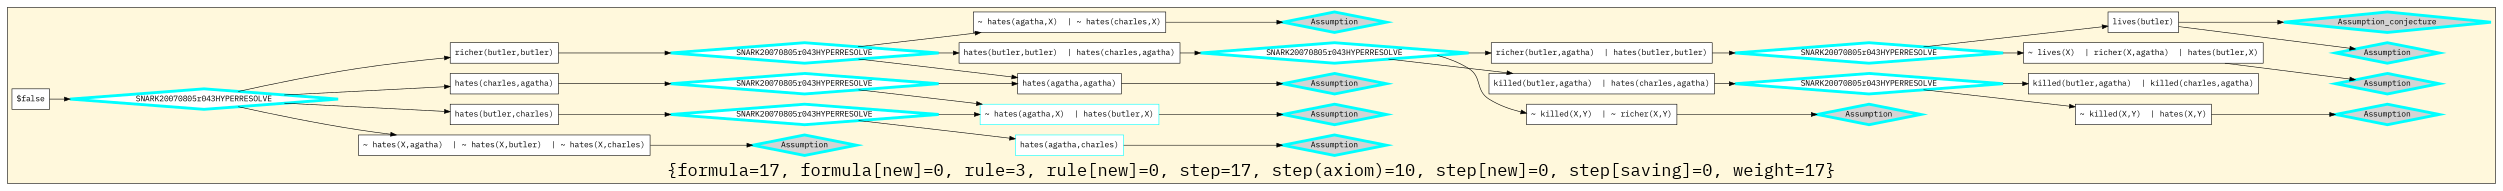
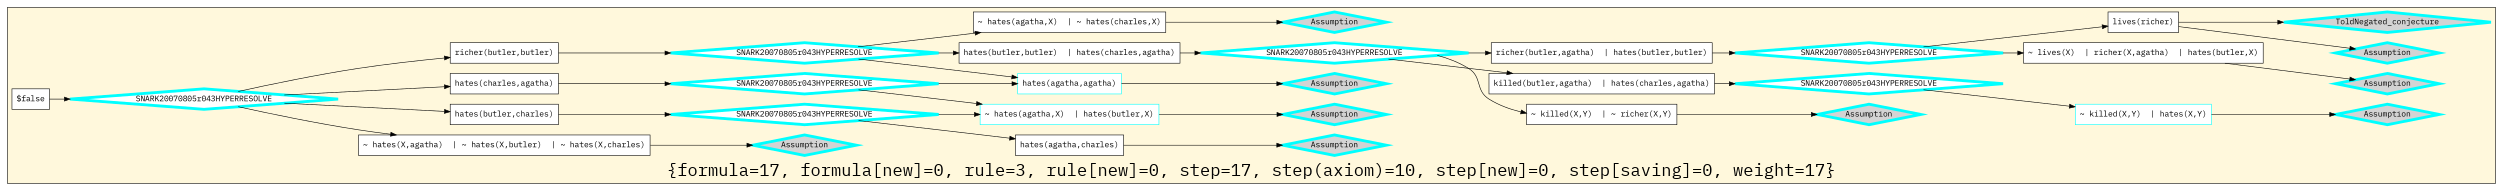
  digraph {
    fontname="IBM Plex Mono"
    rankdir=LR
    node [color=cyan fillcolor=white fontname="IBM Plex Mono" shape=box style=filled]
    edge [fontname="IBM Plex Mono"]
    n1 [color=black label="~ hates(X,agatha)  | ~ hates(X,butler)  | ~ hates(X,charles)"]
-   n2 [label="hates(agatha,charles)"]
+   n2 [color=black label="hates(agatha,charles)"]
    n3 [color=black label="hates(butler,butler)  | hates(charles,agatha)"]
-   n4 [color=black label="~ killed(X,Y)  | hates(X,Y)"]
+   n4 [label="~ killed(X,Y)  | hates(X,Y)"]
    n5 [color=black label="~ hates(agatha,X)  | ~ hates(charles,X)"]
    n6 [color=black label="~ killed(X,Y)  | ~ richer(X,Y)"]
    n7 [color=black label="hates(butler,charles)"]
    n8 [color=black label="$false"]
    n9 [color=black label="hates(charles,agatha)"]
    n10 [color=black label="richer(butler,butler)"]
    n11 [label="~ hates(agatha,X)  | hates(butler,X)"]
-   n12 [color=black label="hates(agatha,agatha)"]
+   n12 [label="hates(agatha,agatha)"]
    n13 [color=black label="killed(butler,agatha)  | hates(charles,agatha)"]
    n14 [color=black label="~ lives(X)  | richer(X,agatha)  | hates(butler,X)"]
    n15 [color=black label="richer(butler,agatha)  | hates(butler,butler)"]
-   n16 [color=black label="killed(butler,agatha)  | killed(charles,agatha)"]
-   n17 [color=black label="lives(butler)"]
+   n17 [color=black label="lives(richer)"]
    n18 [fillcolor=lightgrey label=Assumption penwidth=5 shape=diamond]
    n19 [fillcolor=lightgrey label=Assumption penwidth=5 shape=diamond]
    n20 [fillcolor=lightgrey label=Assumption penwidth=5 shape=diamond]
    n21 [fillcolor=lightgrey label=Assumption penwidth=5 shape=diamond]
    n22 [fillcolor=lightgrey label=Assumption penwidth=5 shape=diamond]
    n23 [label=SNARK20070805r043HYPERRESOLVE penwidth=5 shape=diamond]
    n24 [label=SNARK20070805r043HYPERRESOLVE penwidth=5 shape=diamond]
    n25 [label=SNARK20070805r043HYPERRESOLVE penwidth=5 shape=diamond]
    n26 [fillcolor=lightgrey label=Assumption penwidth=5 shape=diamond]
    n27 [label=SNARK20070805r043HYPERRESOLVE penwidth=5 shape=diamond]
    n28 [label=SNARK20070805r043HYPERRESOLVE penwidth=5 shape=diamond]
    n29 [label=SNARK20070805r043HYPERRESOLVE penwidth=5 shape=diamond]
    n30 [fillcolor=lightgrey label=Assumption penwidth=5 shape=diamond]
    n31 [fillcolor=lightgrey label=Assumption penwidth=5 shape=diamond]
-   n32 [fillcolor=lightgrey label=Assumption_conjecture penwidth=5 shape=diamond]
+   n32 [fillcolor=lightgrey label=ToldNegated_conjecture penwidth=5 shape=diamond]
    n33 [label=SNARK20070805r043HYPERRESOLVE penwidth=5 shape=diamond]
    n34 [fillcolor=lightgrey label=Assumption penwidth=5 shape=diamond]
    subgraph cluster_1 {
      fillcolor=cornsilk
      fontsize=30
      label="{formula=17, formula[new]=0, rule=3, rule[new]=0, step=17, step(axiom)=10, step[new]=0, step[saving]=0, weight=17}"
      labelloc=b
      style=filled
      n1
      n2
      n3
      n4
      n5
      n6
      n7
      n8
      n9
      n10
      n11
      n12
      n13
      n14
      n15
-     n16
      n17
      n18
      n19
      n20
      n21
      n22
      n23
      n24
      n25
      n26
      n27
      n28
      n29
      n30
      n31
      n32
      n33
      n34
    }
    n1 -> n20
    n2 -> n18
    n3 -> n23
    n4 -> n26
    n5 -> n30
    n6 -> n31
    n7 -> n29
    n8 -> n28
    n9 -> n27
    n10 -> n24
    n11 -> n19
    n12 -> n22
    n13 -> n33
    n14 -> n34
    n15 -> n25
    n17 -> n21
    n17 -> n32
    n23 -> n6
    n23 -> n13
    n23 -> n15
    n24 -> n3
    n24 -> n5
    n24 -> n12
    n25 -> n14
    n25 -> n17
    n27 -> n11
    n27 -> n12
    n28 -> n1
    n28 -> n7
    n28 -> n9
    n28 -> n10
    n29 -> n2
    n29 -> n11
    n33 -> n4
-   n33 -> n16
  }
